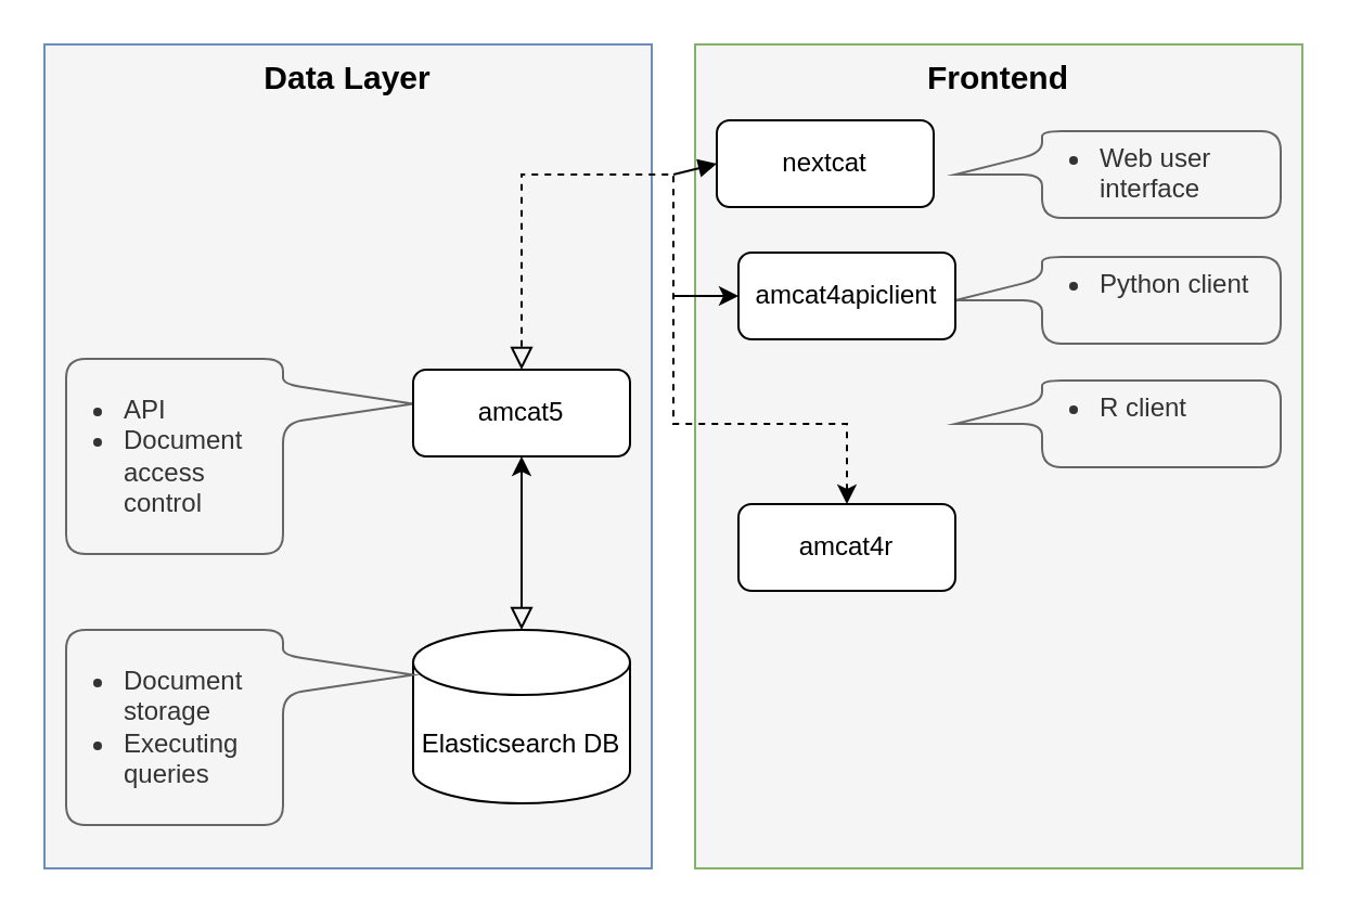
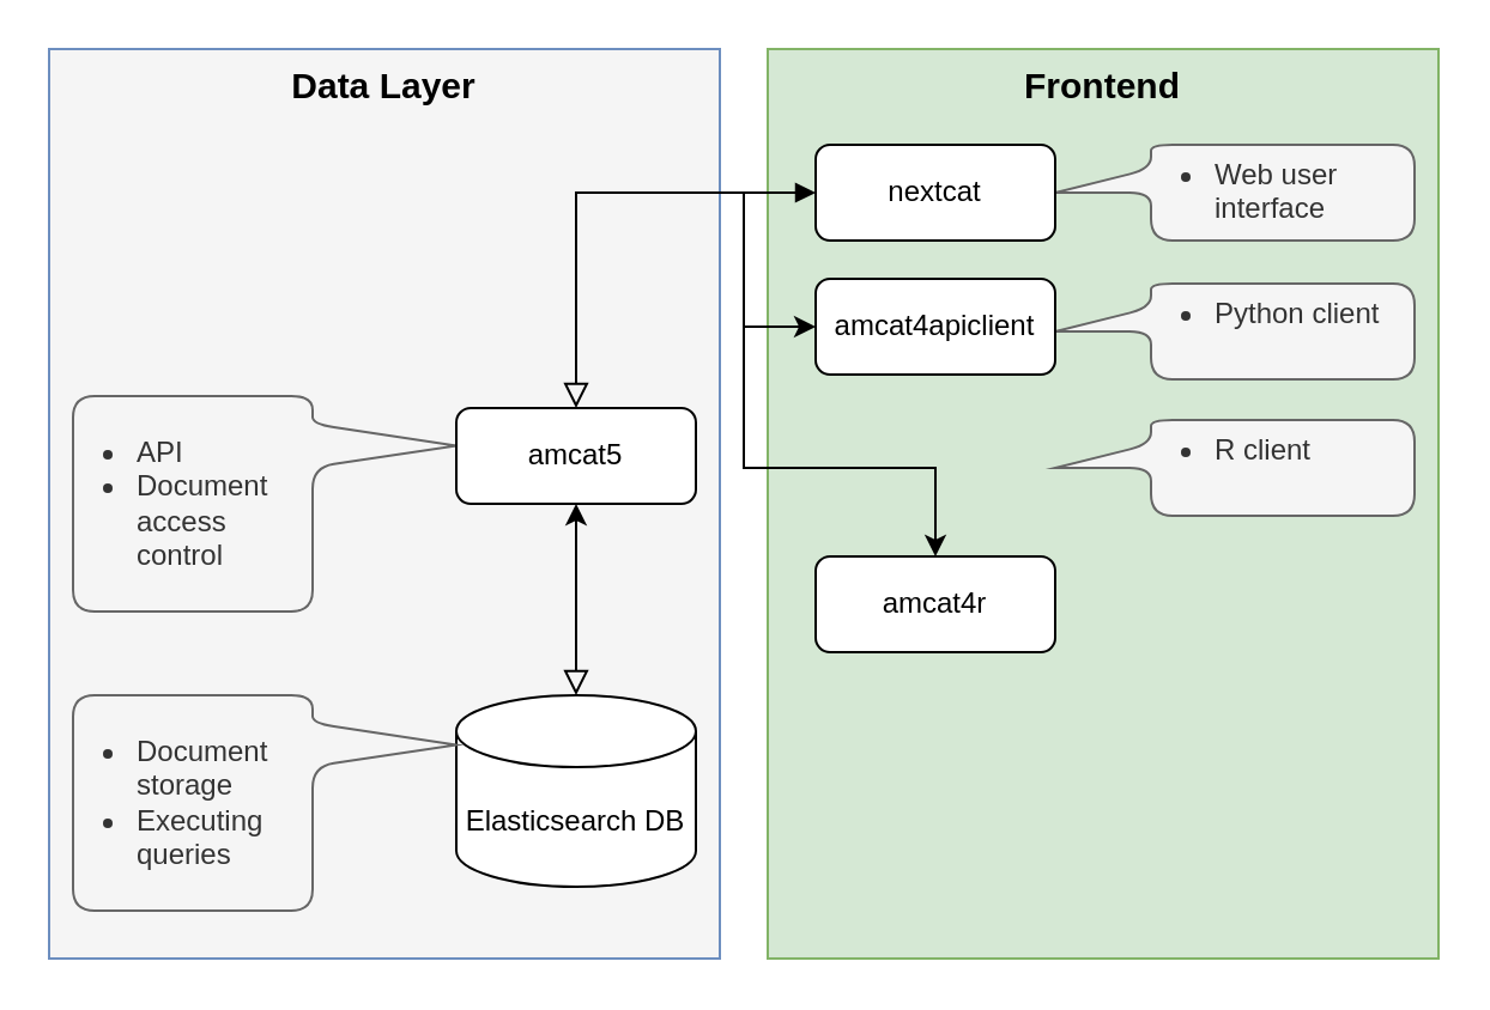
  <mxCell id="0" />
  <mxCell id="1" parent="0" />
  <mxCell id="2" value="Data Layer" style="rounded=0;whiteSpace=wrap;html=1;strokeWidth=1;verticalAlign=top;fontStyle=1;fontSize=15;fillColor=#f5f5f5;strokeColor=#6c8ebf;flipH=1;flipV=1;" parent="1" vertex="1"><mxGeometry y="20" width="280" height="380" as="geometry" x="20" /></mxCell>
  <mxCell id="3" value="Elasticsearch DB" style="shape=cylinder3;whiteSpace=wrap;html=1;boundedLbl=1;backgroundOutline=1;size=15;" parent="1" vertex="1"><mxGeometry x="190" y="290" width="100" height="80" as="geometry" /></mxCell>
  <mxCell id="4" value="" style="rounded=0;html=1;jettySize=auto;orthogonalLoop=1;fontSize=11;endArrow=block;endFill=0;endSize=8;strokeWidth=1;shadow=0;labelBackgroundColor=none;edgeStyle=orthogonalEdgeStyle;exitX=0.5;exitY=1;exitDx=0;exitDy=0;entryX=0.5;entryY=0;entryDx=0;entryDy=0;entryPerimeter=0;startArrow=classic;startFill=1;" parent="1" source="17" target="3" edge="1"><mxGeometry x="0.077" y="20" relative="1" as="geometry"><mxPoint as="offset" /><mxPoint x="300" y="-100" as="sourcePoint" /><mxPoint x="300" y="-60" as="targetPoint" /><Array as="points"><mxPoint x="240" y="210" /><mxPoint x="240" y="290" /></Array></mxGeometry></mxCell>
  <mxCell id="5" value="&lt;ul&gt;&lt;li&gt;Document storage&lt;/li&gt;&lt;li&gt;Executing queries&lt;/li&gt;&lt;/ul&gt;" style="shape=callout;whiteSpace=wrap;html=1;perimeter=calloutPerimeter;perimeterSpacing=0;rounded=1;position2=0.77;base=18;size=60;position=0.67;rotation=0;arcSize=18;align=left;verticalAlign=top;spacing=0;spacingRight=0;spacingLeft=-13;strokeWidth=1;fillColor=#f5f5f5;fontColor=#333333;strokeColor=#666666;direction=north;" parent="1" vertex="1"><mxGeometry x="30" y="290" width="160" height="90" as="geometry" /></mxCell>
- <mxCell id="6" value="Frontend" style="rounded=0;whiteSpace=wrap;html=1;strokeWidth=1;verticalAlign=top;fontStyle=1;fontSize=15;fillColor=#f5f5f5;strokeColor=#82b366;flipH=1;flipV=1;" parent="1" vertex="1"><mxGeometry x="320" y="20" width="280" height="380" as="geometry" /></mxCell>
- <mxCell id="7" value="" style="rounded=0;html=1;jettySize=auto;orthogonalLoop=1;fontSize=11;endArrow=block;endFill=0;endSize=8;strokeWidth=1;shadow=0;labelBackgroundColor=none;edgeStyle=orthogonalEdgeStyle;entryX=0.5;entryY=0;entryDx=0;entryDy=0;startArrow=classic;startFill=1;dashed=1;" parent="1" source="15" target="17" edge="1"><mxGeometry x="0.077" y="20" relative="1" as="geometry"><mxPoint as="offset" /><mxPoint x="640" y="195" as="sourcePoint" /><mxPoint x="250" y="300" as="targetPoint" /><Array as="points"><mxPoint x="310" y="195" /><mxPoint x="310" y="80" /><mxPoint x="240" y="80" /></Array></mxGeometry></mxCell>
+ <mxCell id="6" value="Frontend" style="rounded=0;whiteSpace=wrap;html=1;strokeWidth=1;verticalAlign=top;fontStyle=1;fontSize=15;fillColor=#d5e8d4;strokeColor=#82b366;flipH=1;flipV=1;" parent="1" vertex="1"><mxGeometry x="320" y="20" width="280" height="380" as="geometry" /></mxCell>
+ <mxCell id="7" value="" style="rounded=0;html=1;jettySize=auto;orthogonalLoop=1;fontSize=11;endArrow=block;endFill=0;endSize=8;strokeWidth=1;shadow=0;labelBackgroundColor=none;edgeStyle=orthogonalEdgeStyle;entryX=0.5;entryY=0;entryDx=0;entryDy=0;startArrow=classic;startFill=1;" parent="1" source="15" target="17" edge="1"><mxGeometry x="0.077" y="20" relative="1" as="geometry"><mxPoint as="offset" /><mxPoint x="640" y="195" as="sourcePoint" /><mxPoint x="250" y="300" as="targetPoint" /><Array as="points"><mxPoint x="310" y="195" /><mxPoint x="310" y="80" /><mxPoint x="240" y="80" /></Array></mxGeometry></mxCell>
  <mxCell id="8" value="" style="endArrow=classic;html=1;rounded=0;fontSize=15;entryX=0;entryY=0.5;entryDx=0;entryDy=0;" parent="1" target="14" edge="1"><mxGeometry width="50" height="50" relative="1" as="geometry"><mxPoint x="310" y="136" as="sourcePoint" /><mxPoint x="360" y="110" as="targetPoint" /></mxGeometry></mxCell>
  <mxCell id="9" value="&lt;ul&gt;&lt;li&gt;Web user interface&lt;/li&gt;&lt;/ul&gt;" style="shape=callout;whiteSpace=wrap;html=1;perimeter=calloutPerimeter;perimeterSpacing=0;rounded=1;position2=0.5;base=10;size=40;position=0.25;rotation=0;arcSize=18;align=left;verticalAlign=top;spacing=0;spacingRight=0;spacingLeft=-13;strokeWidth=1;fillColor=#f5f5f5;fontColor=#333333;strokeColor=#666666;direction=south;spacingBottom=0;spacingTop=-11;" parent="1" vertex="1"><mxGeometry x="440" y="60" width="150" height="40" as="geometry" /></mxCell>
  <mxCell id="10" value="" style="endArrow=block;html=1;rounded=0;fontSize=15;entryX=0;entryY=0.5;entryDx=0;entryDy=0;endFill=1;" parent="1" target="11" edge="1"><mxGeometry width="50" height="50" relative="1" as="geometry"><mxPoint x="310" y="80" as="sourcePoint" /><mxPoint x="350" y="155" as="targetPoint" /></mxGeometry></mxCell>
- <mxCell id="11" value="nextcat" style="rounded=1;whiteSpace=wrap;html=1;fontSize=12;glass=0;strokeWidth=1;shadow=0;" parent="1" vertex="1"><mxGeometry x="330" y="55" width="100" height="40" as="geometry" /></mxCell>
+ <mxCell id="11" value="nextcat" style="rounded=1;whiteSpace=wrap;html=1;fontSize=12;glass=0;strokeWidth=1;shadow=0;" parent="1" vertex="1"><mxGeometry x="340" y="60" width="100" height="40" as="geometry" /></mxCell>
  <mxCell id="12" value="&lt;ul&gt;&lt;li&gt;Python client&lt;/li&gt;&lt;/ul&gt;" style="shape=callout;whiteSpace=wrap;html=1;perimeter=calloutPerimeter;perimeterSpacing=0;rounded=1;position2=0.5;base=10;size=40;position=0.25;rotation=0;arcSize=18;align=left;verticalAlign=top;spacing=0;spacingRight=0;spacingLeft=-13;strokeWidth=1;fillColor=#f5f5f5;fontColor=#333333;strokeColor=#666666;direction=south;spacingBottom=0;spacingTop=-11;" parent="1" vertex="1"><mxGeometry x="440" y="118" width="150" height="40" as="geometry" /></mxCell>
  <mxCell id="13" value="&lt;ul&gt;&lt;li&gt;R client&lt;/li&gt;&lt;/ul&gt;" style="shape=callout;whiteSpace=wrap;html=1;perimeter=calloutPerimeter;perimeterSpacing=0;rounded=1;position2=0.5;base=10;size=40;position=0.25;rotation=0;arcSize=18;align=left;verticalAlign=top;spacing=0;spacingRight=0;spacingLeft=-13;strokeWidth=1;fillColor=#f5f5f5;fontColor=#333333;strokeColor=#666666;direction=south;spacingBottom=0;spacingTop=-11;" parent="1" vertex="1"><mxGeometry x="440" y="175" width="150" height="40" as="geometry" /></mxCell>
  <mxCell id="14" value="amcat4apiclient" style="rounded=1;whiteSpace=wrap;html=1;fontSize=12;glass=0;strokeWidth=1;shadow=0;" parent="1" vertex="1"><mxGeometry x="340" y="116" width="100" height="40" as="geometry" /></mxCell>
  <mxCell id="15" value="amcat4r" style="rounded=1;whiteSpace=wrap;html=1;fontSize=12;glass=0;strokeWidth=1;shadow=0;" parent="1" vertex="1"><mxGeometry x="340" y="232" width="100" height="40" as="geometry" /></mxCell>
  <mxCell id="16" value="&lt;ul&gt;&lt;li&gt;API&lt;/li&gt;&lt;li&gt;Document access control&lt;/li&gt;&lt;/ul&gt;" style="shape=callout;whiteSpace=wrap;html=1;perimeter=calloutPerimeter;perimeterSpacing=0;rounded=1;position2=0.77;base=18;size=60;position=0.67;rotation=0;arcSize=18;align=left;verticalAlign=top;spacing=0;spacingRight=0;spacingLeft=-13;strokeWidth=1;fillColor=#f5f5f5;fontColor=#333333;strokeColor=#666666;direction=north;" parent="1" vertex="1"><mxGeometry x="30" y="165" width="160" height="90" as="geometry" /></mxCell>
  <mxCell id="17" value="amcat5" style="rounded=1;whiteSpace=wrap;html=1;fontSize=12;glass=0;strokeWidth=1;shadow=0;imageWidth=24;" parent="1" vertex="1"><mxGeometry x="190" y="170" width="100" height="40" as="geometry" /></mxCell>
